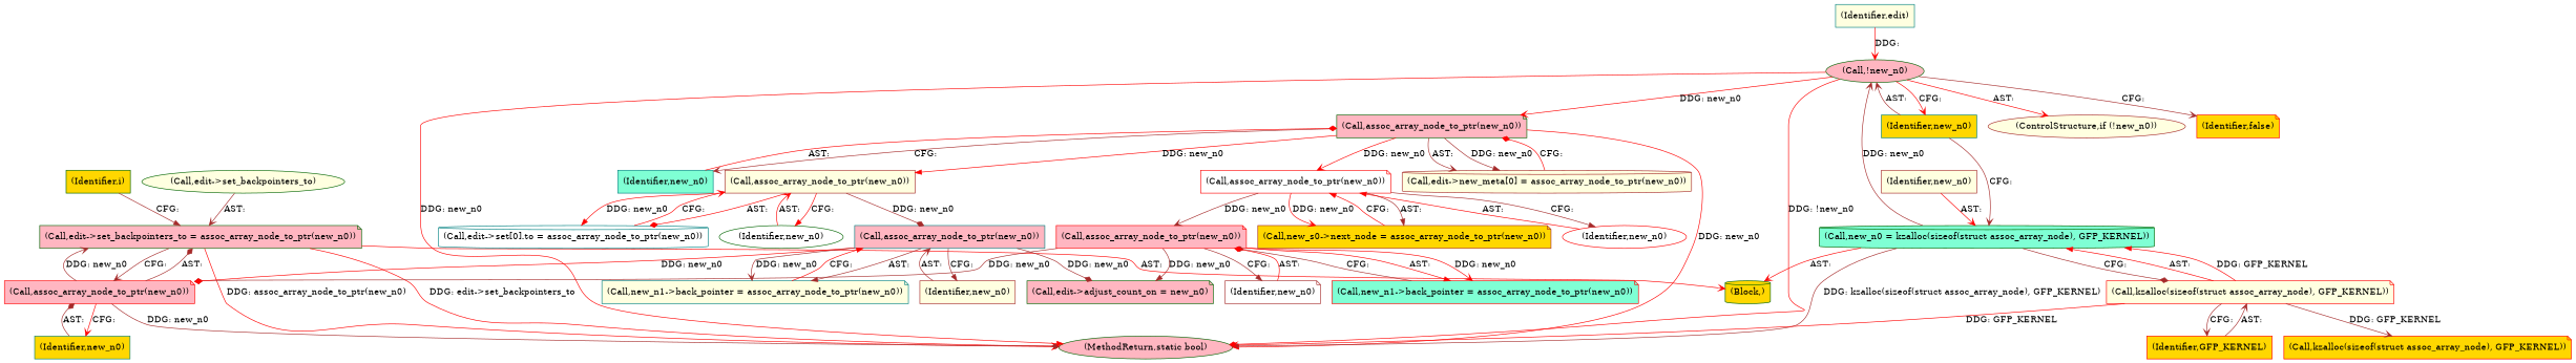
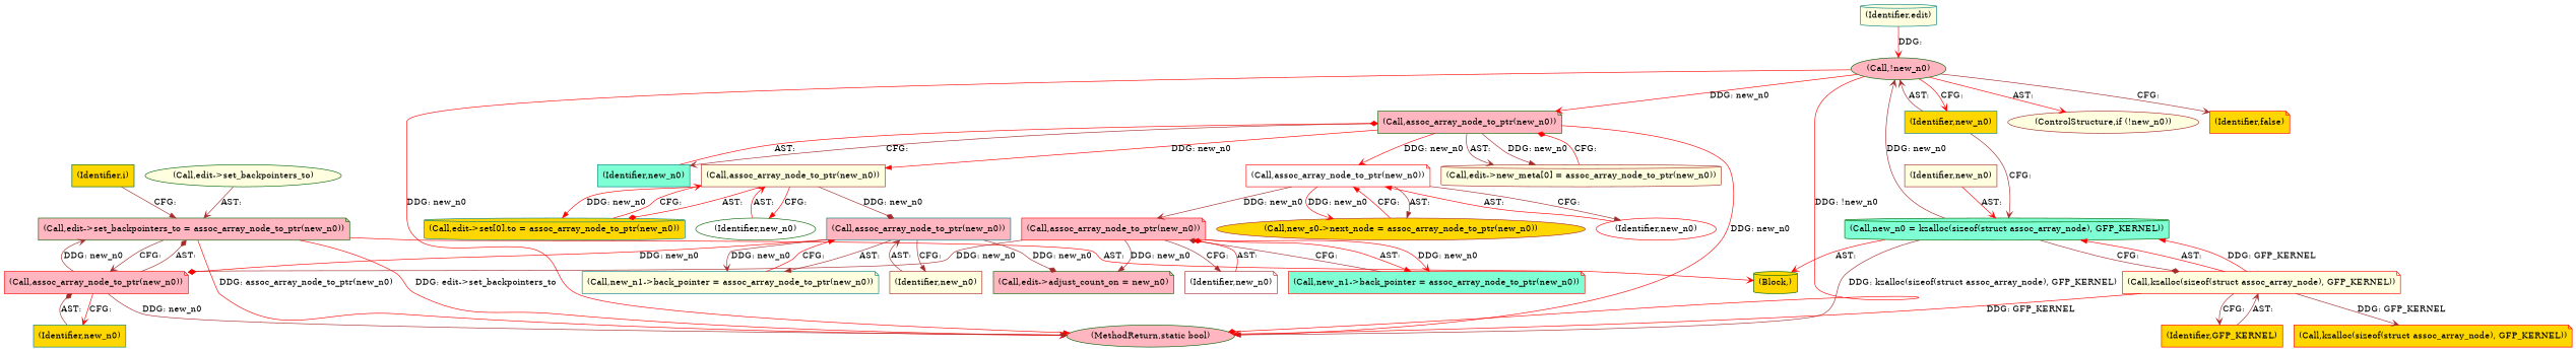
  digraph {
    node [color=darkgreen fillcolor=gold shape=note style=filled]
    edge [arrowhead=vee color=red]
    n1 [fillcolor=lightpink label="(Call,edit->set_backpointers_to = assoc_array_node_to_ptr(new_n0))"]
    n2 [color=red fillcolor=lightpink label="(Call,assoc_array_node_to_ptr(new_n0))"]
    n3 [fillcolor=lightpink label="(MethodReturn,static bool)" shape=ellipse]
    n4 [label="(Block,)" shape=cylinder]
    n5 [color=teal label="(Identifier,new_n0)" shape=box]
    n6 [color=red fillcolor=lightpink label="(Call,assoc_array_node_to_ptr(new_n0))"]
    n7 [color=red fillcolor=aquamarine label="(Call,new_n1->back_pointer = assoc_array_node_to_ptr(new_n0))"]
    n8 [fillcolor=lightpink label="(Call,edit->adjust_count_on = new_n0)"]
    n9 [color=brown fillcolor=white label="(Identifier,new_n0)"]
    n10 [color=red fillcolor=white label="(Call,assoc_array_node_to_ptr(new_n0))"]
    n11 [color=red fillcolor=white label="(Identifier,new_n0)" shape=ellipse]
-   n12 [color=brown label="(Call,new_s0->next_node = assoc_array_node_to_ptr(new_n0))"]
+   n12 [color=brown label="(Call,new_s0->next_node = assoc_array_node_to_ptr(new_n0))" shape=ellipse]
    n13 [fillcolor=lightpink label="(Call,assoc_array_node_to_ptr(new_n0))"]
    n14 [color=brown fillcolor=lightyellow label="(Call,assoc_array_node_to_ptr(new_n0))" shape=box]
    n15 [color=brown fillcolor=lightyellow label="(Call,edit->new_meta[0] = assoc_array_node_to_ptr(new_n0))" shape=cylinder]
    n16 [color=teal fillcolor=aquamarine label="(Identifier,new_n0)" shape=box]
    n17 [color=teal fillcolor=lightpink label="(Call,assoc_array_node_to_ptr(new_n0))" shape=box]
    n18 [fillcolor=white label="(Identifier,new_n0)" shape=ellipse]
-   n19 [color=teal fillcolor=white label="(Call,edit->set[0].to = assoc_array_node_to_ptr(new_n0))" shape=cylinder]
+   n19 [color=teal label="(Call,edit->set[0].to = assoc_array_node_to_ptr(new_n0))" shape=cylinder]
    n20 [fillcolor=lightpink label="(Call,!new_n0)" shape=ellipse]
    n21 [color=teal label="(Identifier,new_n0)" shape=box]
    n22 [color=brown fillcolor=lightyellow label="(ControlStructure,if (!new_n0))" shape=ellipse]
    n23 [color=red label="(Identifier,false)"]
    n24 [fillcolor=aquamarine label="(Call,new_n0 = kzalloc(sizeof(struct assoc_array_node), GFP_KERNEL))" shape=cylinder]
    n25 [color=red fillcolor=lightyellow label="(Call,kzalloc(sizeof(struct assoc_array_node), GFP_KERNEL))"]
    n26 [color=red label="(Identifier,GFP_KERNEL)" shape=box]
    n27 [color=red label="(Call,kzalloc(sizeof(struct assoc_array_node), GFP_KERNEL))"]
    n28 [color=brown fillcolor=lightyellow label="(Identifier,new_n0)" shape=box]
    n29 [color=teal fillcolor=lightyellow label="(Call,new_n1->back_pointer = assoc_array_node_to_ptr(new_n0))"]
    n30 [label="(Identifier,i)" shape=box]
    n31 [fillcolor=lightyellow label="(Call,edit->set_backpointers_to)" shape=ellipse]
    n32 [color=brown fillcolor=lightyellow label="(Identifier,new_n0)" shape=box]
-   n33 [color=teal fillcolor=lightyellow label="(Identifier,edit)" shape=box]
+   n33 [color=teal fillcolor=lightyellow label="(Identifier,edit)" shape=cylinder]
    n1 -> n2 [color=brown label="CFG: "]
    n1 -> n3 [label="DDG: assoc_array_node_to_ptr(new_n0)"]
    n1 -> n3 [label="DDG: edit->set_backpointers_to"]
    n1 -> n4 [label="AST: "]
    n2 -> n1 [arrowhead=diamond color=brown label="AST: "]
    n2 -> n1 [color=brown label="DDG: new_n0"]
    n2 -> n3 [arrowhead=diamond color=brown label="DDG: new_n0"]
    n2 -> n5 [label="CFG: "]
    n5 -> n2 [arrowhead=diamond color=brown label="AST: "]
    n6 -> n2 [arrowhead=diamond color=brown label="DDG: new_n0"]
    n6 -> n7 [arrowhead=normal label="AST: "]
    n6 -> n7 [label="DDG: new_n0"]
    n6 -> n8 [arrowhead=normal color=brown label="DDG: new_n0"]
    n6 -> n9 [arrowhead=normal color=brown label="CFG: "]
    n7 -> n6 [arrowhead=diamond color=brown label="CFG: "]
    n9 -> n6 [arrowhead=diamond label="AST: "]
    n10 -> n6 [color=brown label="DDG: new_n0"]
    n10 -> n11 [arrowhead=normal color=brown label="CFG: "]
    n10 -> n12 [arrowhead=normal color=brown label="AST: "]
    n10 -> n12 [label="DDG: new_n0"]
    n11 -> n10 [arrowhead=normal label="AST: "]
    n12 -> n10 [arrowhead=normal label="CFG: "]
    n13 -> n3 [arrowhead=normal label="DDG: new_n0"]
    n13 -> n10 [label="DDG: new_n0"]
    n13 -> n14 [arrowhead=normal label="DDG: new_n0"]
    n13 -> n15 [color=brown label="AST: "]
    n13 -> n15 [arrowhead=normal color=brown label="DDG: new_n0"]
    n13 -> n16 [color=brown label="CFG: "]
    n14 -> n17 [arrowhead=diamond color=brown label="DDG: new_n0"]
    n14 -> n18 [arrowhead=normal label="CFG: "]
    n14 -> n19 [arrowhead=diamond label="AST: "]
    n14 -> n19 [arrowhead=normal label="DDG: new_n0"]
    n15 -> n13 [arrowhead=diamond label="CFG: "]
    n16 -> n13 [arrowhead=diamond label="AST: "]
    n17 -> n2 [arrowhead=diamond label="DDG: new_n0"]
    n17 -> n8 [arrowhead=diamond color=brown label="DDG: new_n0"]
    n17 -> n28 [arrowhead=normal color=brown label="CFG: "]
    n17 -> n29 [arrowhead=normal color=brown label="AST: "]
    n17 -> n29 [color=brown label="DDG: new_n0"]
    n18 -> n14 [label="AST: "]
    n19 -> n14 [label="CFG: "]
    n20 -> n3 [arrowhead=diamond label="DDG: !new_n0"]
    n20 -> n3 [arrowhead=normal label="DDG: new_n0"]
    n20 -> n13 [label="DDG: new_n0"]
    n20 -> n21 [label="CFG: "]
    n20 -> n22 [label="AST: "]
    n20 -> n23 [color=brown label="CFG: "]
    n21 -> n20 [color=brown label="AST: "]
    n21 -> n24 [color=brown label="CFG: "]
    n24 -> n3 [arrowhead=normal color=brown label="DDG: kzalloc(sizeof(struct assoc_array_node), GFP_KERNEL)"]
    n24 -> n4 [label="AST: "]
    n24 -> n20 [color=brown label="DDG: new_n0"]
    n24 -> n25 [arrowhead=diamond color=brown label="CFG: "]
    n25 -> n3 [label="DDG: GFP_KERNEL"]
    n25 -> n24 [arrowhead=normal label="AST: "]
    n25 -> n24 [arrowhead=normal label="DDG: GFP_KERNEL"]
    n25 -> n26 [color=brown label="CFG: "]
    n25 -> n27 [color=brown label="DDG: GFP_KERNEL"]
    n26 -> n25 [color=brown label="AST: "]
    n28 -> n17 [color=brown label="AST: "]
    n29 -> n17 [arrowhead=normal label="CFG: "]
    n30 -> n1 [arrowhead=normal color=brown label="CFG: "]
    n31 -> n1 [color=brown label="AST: "]
    n32 -> n24 [label="AST: "]
    n33 -> n20 [label="DDG: "]
  }
